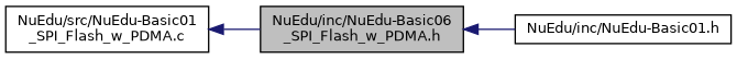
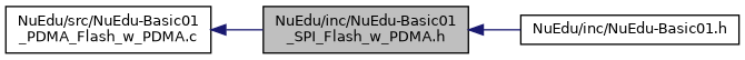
  digraph {
    rankdir=LR
    node [color=black fillcolor=white fontname=Helvetica fontsize=10 shape=record style=filled]
    edge [color=midnightblue dir=back fontname=Helvetica fontsize=10 labelfontname=Helvetica labelfontsize=10 style=solid]
-   n1 [fillcolor=grey75 fontcolor=black height=0.2 label="NuEdu/inc/NuEdu-Basic06\l_SPI_Flash_w_PDMA.h" width=0.4]
+   n1 [fillcolor=grey75 fontcolor=black height=0.2 label="NuEdu/inc/NuEdu-Basic01\l_SPI_Flash_w_PDMA.h" width=0.4]
    n2 [height=0.2 label="NuEdu/inc/NuEdu-Basic01.h" width=0.4]
-   n3 [height=0.2 label="NuEdu/src/NuEdu-Basic01\l_SPI_Flash_w_PDMA.c" width=0.4]
+   n3 [height=0.2 label="NuEdu/src/NuEdu-Basic01\l_PDMA_Flash_w_PDMA.c" width=0.4]
    n1 -> n2
    n3 -> n1
  }
